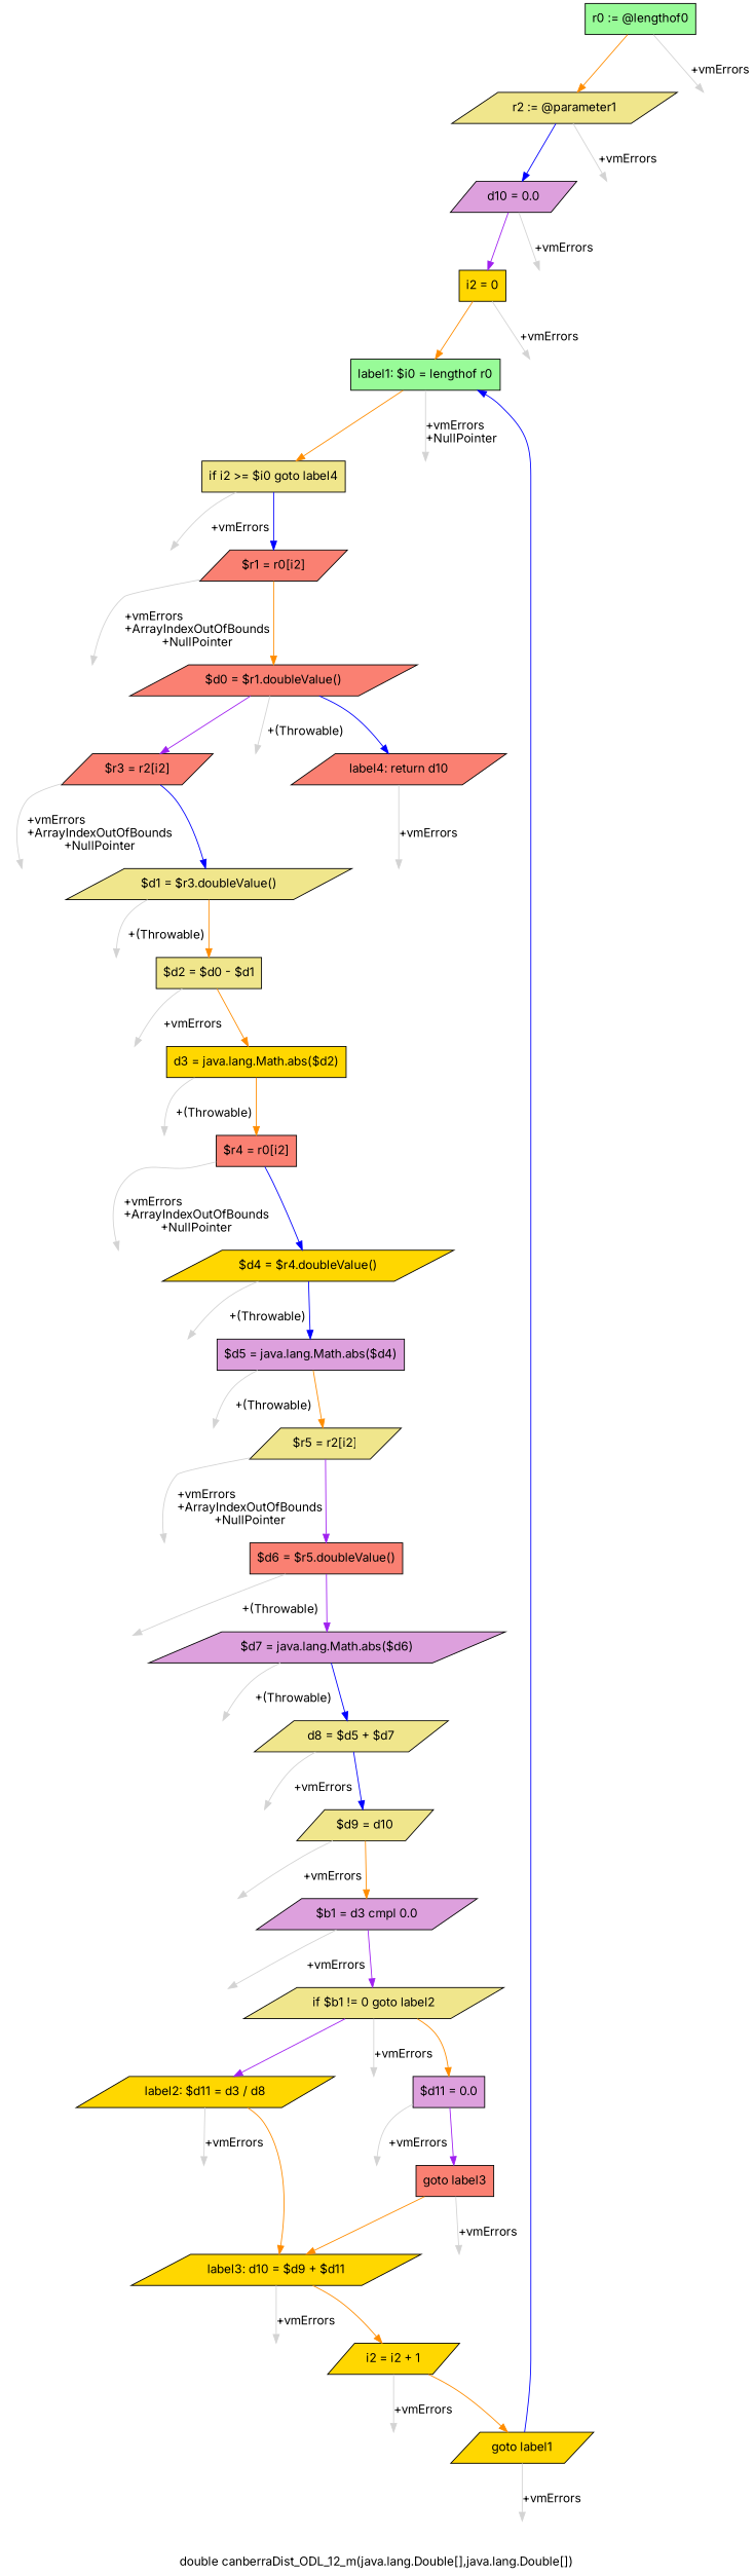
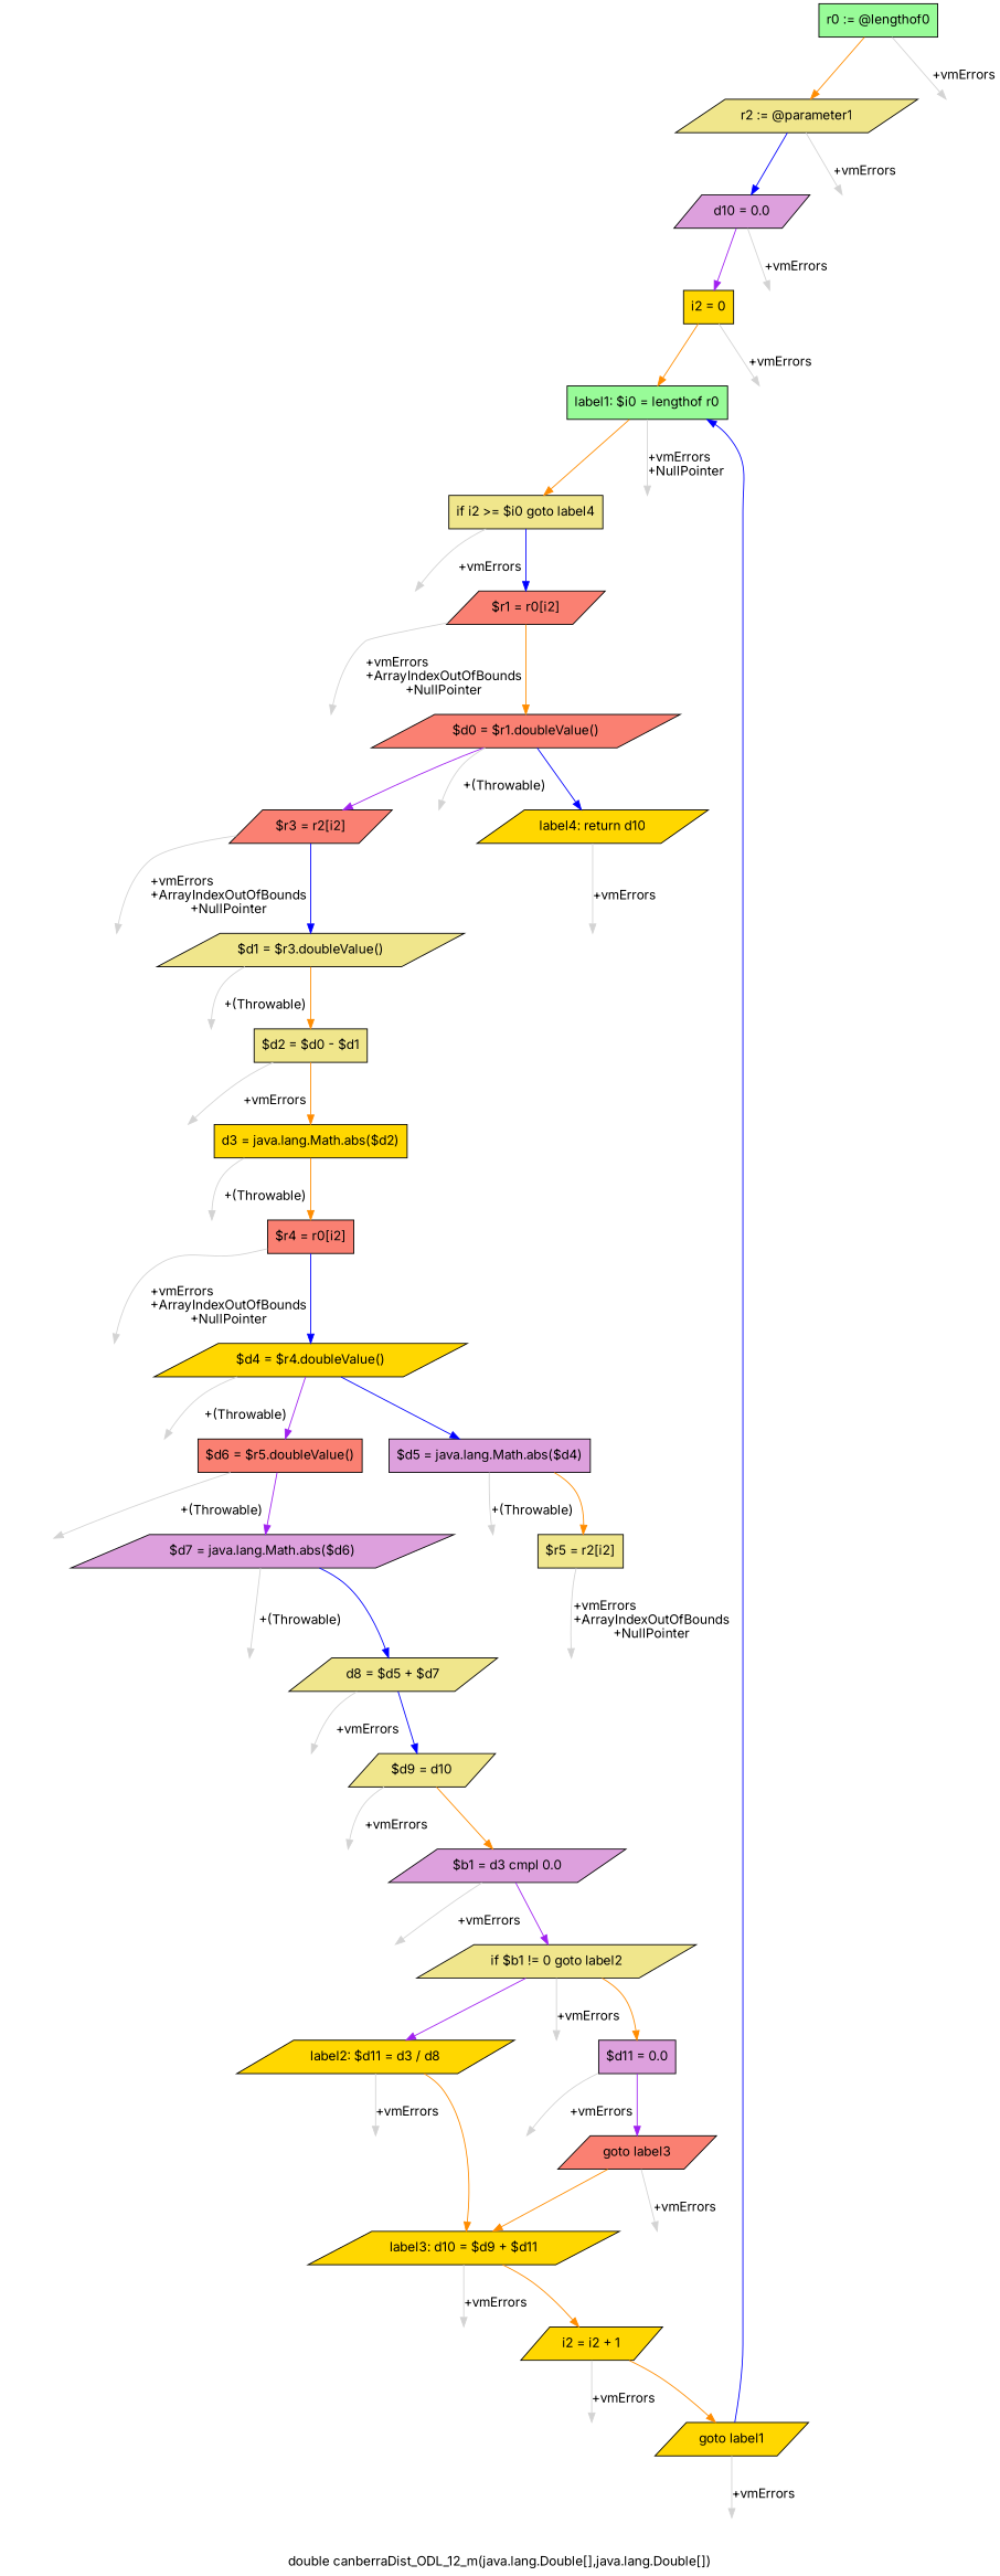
  digraph {
    fontname=Inter
    label="double canberraDist_ODL_12_m(java.lang.Double[],java.lang.Double[])"
    node [fontname=Inter shape=box style=filled]
    edge [color=lightgray fontname=Inter]
    n1 [fillcolor=palegreen label="r0 := @lengthof0"]
    n2 [fillcolor=khaki label="r2 := @parameter1" shape=parallelogram]
    n3 [label=Esc style=invis]
    n4 [fillcolor=plum label="d10 = 0.0" shape=parallelogram]
    n5 [label=Esc style=invis]
    n6 [fillcolor=gold label="i2 = 0"]
    n7 [label=Esc style=invis]
    n8 [fillcolor=palegreen label="label1: $i0 = lengthof r0"]
    n9 [label=Esc style=invis]
    n10 [fillcolor=khaki label="if i2 >= $i0 goto label4"]
    n11 [label=Esc style=invis]
    n12 [fillcolor=salmon label="$r1 = r0[i2]" shape=parallelogram]
    n13 [label=Esc style=invis]
    n14 [fillcolor=salmon label="$d0 = $r1.doubleValue()" shape=parallelogram]
    n15 [label=Esc style=invis]
-   n16 [fillcolor=salmon label="label4: return d10" shape=parallelogram]
+   n16 [fillcolor=gold label="label4: return d10" shape=parallelogram]
    n17 [label=Esc style=invis]
    n18 [fillcolor=salmon label="$r3 = r2[i2]" shape=parallelogram]
    n19 [label=Esc style=invis]
    n20 [fillcolor=khaki label="$d1 = $r3.doubleValue()" shape=parallelogram]
    n21 [label=Esc style=invis]
    n22 [fillcolor=khaki label="$d2 = $d0 - $d1"]
    n23 [label=Esc style=invis]
    n24 [fillcolor=gold label="d3 = java.lang.Math.abs($d2)"]
    n25 [label=Esc style=invis]
    n26 [fillcolor=salmon label="$r4 = r0[i2]"]
    n27 [label=Esc style=invis]
    n28 [fillcolor=gold label="$d4 = $r4.doubleValue()" shape=parallelogram]
    n29 [label=Esc style=invis]
    n30 [fillcolor=plum label="$d5 = java.lang.Math.abs($d4)"]
    n31 [label=Esc style=invis]
-   n32 [fillcolor=khaki label="$r5 = r2[i2]" shape=parallelogram]
+   n32 [fillcolor=khaki label="$r5 = r2[i2]"]
    n33 [label=Esc style=invis]
    n34 [fillcolor=salmon label="$d6 = $r5.doubleValue()"]
    n35 [label=Esc style=invis]
    n36 [fillcolor=plum label="$d7 = java.lang.Math.abs($d6)" shape=parallelogram]
    n37 [label=Esc style=invis]
    n38 [fillcolor=khaki label="d8 = $d5 + $d7" shape=parallelogram]
    n39 [label=Esc style=invis]
    n40 [fillcolor=khaki label="$d9 = d10" shape=parallelogram]
    n41 [label=Esc style=invis]
    n42 [fillcolor=plum label="$b1 = d3 cmpl 0.0" shape=parallelogram]
    n43 [label=Esc style=invis]
    n44 [fillcolor=khaki label="if $b1 != 0 goto label2" shape=parallelogram]
    n45 [label=Esc style=invis]
    n46 [fillcolor=plum label="$d11 = 0.0"]
    n47 [fillcolor=gold label="label2: $d11 = d3 / d8" shape=parallelogram]
    n48 [label=Esc style=invis]
-   n49 [fillcolor=salmon label="goto label3"]
+   n49 [fillcolor=salmon label="goto label3" shape=parallelogram]
    n50 [label=Esc style=invis]
    n51 [fillcolor=gold label="label3: d10 = $d9 + $d11" shape=parallelogram]
    n52 [label=Esc style=invis]
    n53 [label=Esc style=invis]
    n54 [fillcolor=gold label="i2 = i2 + 1" shape=parallelogram]
    n55 [label=Esc style=invis]
    n56 [fillcolor=gold label="goto label1" shape=parallelogram]
    n57 [label=Esc style=invis]
    n58 [label=Esc style=invis]
    n1 -> n2 [color=darkorange]
    n1 -> n3 [label="\l+vmErrors"]
    n2 -> n4 [color=blue]
    n2 -> n5 [label="\l+vmErrors"]
    n4 -> n6 [color=purple]
    n4 -> n7 [label="\l+vmErrors"]
    n6 -> n8 [color=darkorange]
    n6 -> n9 [label="\l+vmErrors"]
    n8 -> n10 [color=darkorange]
    n8 -> n11 [label="\l+vmErrors\l+NullPointer"]
    n10 -> n12 [color=blue]
    n10 -> n13 [label="\l+vmErrors"]
    n12 -> n14 [color=darkorange]
    n12 -> n15 [label="\l+vmErrors\l+ArrayIndexOutOfBounds\l+NullPointer"]
    n14 -> n16 [color=blue]
    n14 -> n18 [color=purple]
    n14 -> n19 [label="\l+(Throwable)"]
    n16 -> n17 [label="\l+vmErrors"]
    n18 -> n20 [color=blue]
    n18 -> n21 [label="\l+vmErrors\l+ArrayIndexOutOfBounds\l+NullPointer"]
    n20 -> n22 [color=darkorange]
    n20 -> n23 [label="\l+(Throwable)"]
    n22 -> n24 [color=darkorange]
    n22 -> n25 [label="\l+vmErrors"]
    n24 -> n26 [color=darkorange]
    n24 -> n27 [label="\l+(Throwable)"]
    n26 -> n28 [color=blue]
    n26 -> n29 [label="\l+vmErrors\l+ArrayIndexOutOfBounds\l+NullPointer"]
    n28 -> n30 [color=blue]
    n28 -> n31 [label="\l+(Throwable)"]
    n30 -> n32 [color=darkorange]
    n30 -> n33 [label="\l+(Throwable)"]
-   n32 -> n34 [color=purple]
+   n28 -> n34 [color=purple]
    n32 -> n35 [label="\l+vmErrors\l+ArrayIndexOutOfBounds\l+NullPointer"]
    n34 -> n36 [color=purple]
    n34 -> n37 [label="\l+(Throwable)"]
    n36 -> n38 [color=blue]
    n36 -> n39 [label="\l+(Throwable)"]
    n38 -> n40 [color=blue]
    n38 -> n41 [label="\l+vmErrors"]
    n40 -> n42 [color=darkorange]
    n40 -> n43 [label="\l+vmErrors"]
    n42 -> n44 [color=purple]
    n42 -> n45 [label="\l+vmErrors"]
    n44 -> n46 [color=darkorange]
    n44 -> n47 [color=purple]
    n44 -> n48 [label="\l+vmErrors"]
    n46 -> n49 [color=purple]
    n46 -> n50 [label="\l+vmErrors"]
    n47 -> n51 [color=darkorange]
    n47 -> n52 [label="\l+vmErrors"]
    n49 -> n51 [color=darkorange]
    n49 -> n53 [label="\l+vmErrors"]
    n51 -> n54 [color=darkorange]
    n51 -> n55 [label="\l+vmErrors"]
    n54 -> n56 [color=darkorange]
    n54 -> n57 [label="\l+vmErrors"]
    n56 -> n8 [color=blue]
    n56 -> n58 [label="\l+vmErrors"]
  }
